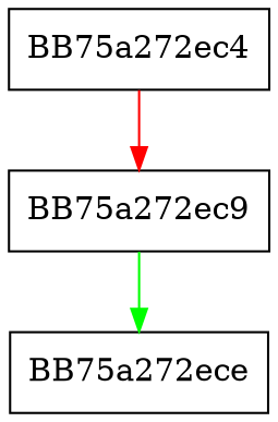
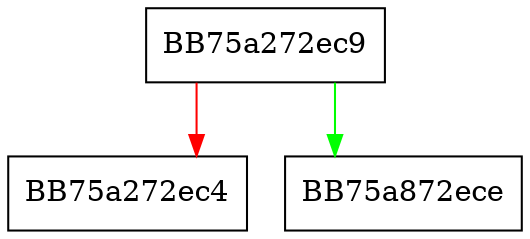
  digraph {
    splines=ortho
    node [shape=box]
    BB75a272ec4
    BB75a272ec9
-   BB75a272ece
-   BB75a272ec4 -> BB75a272ec9 [color=red]
+   BB75a272ece [label=BB75a872ece]
+   BB75a272ec9 -> BB75a272ec4 [color=red]
    BB75a272ec9 -> BB75a272ece [color=green]
  }
